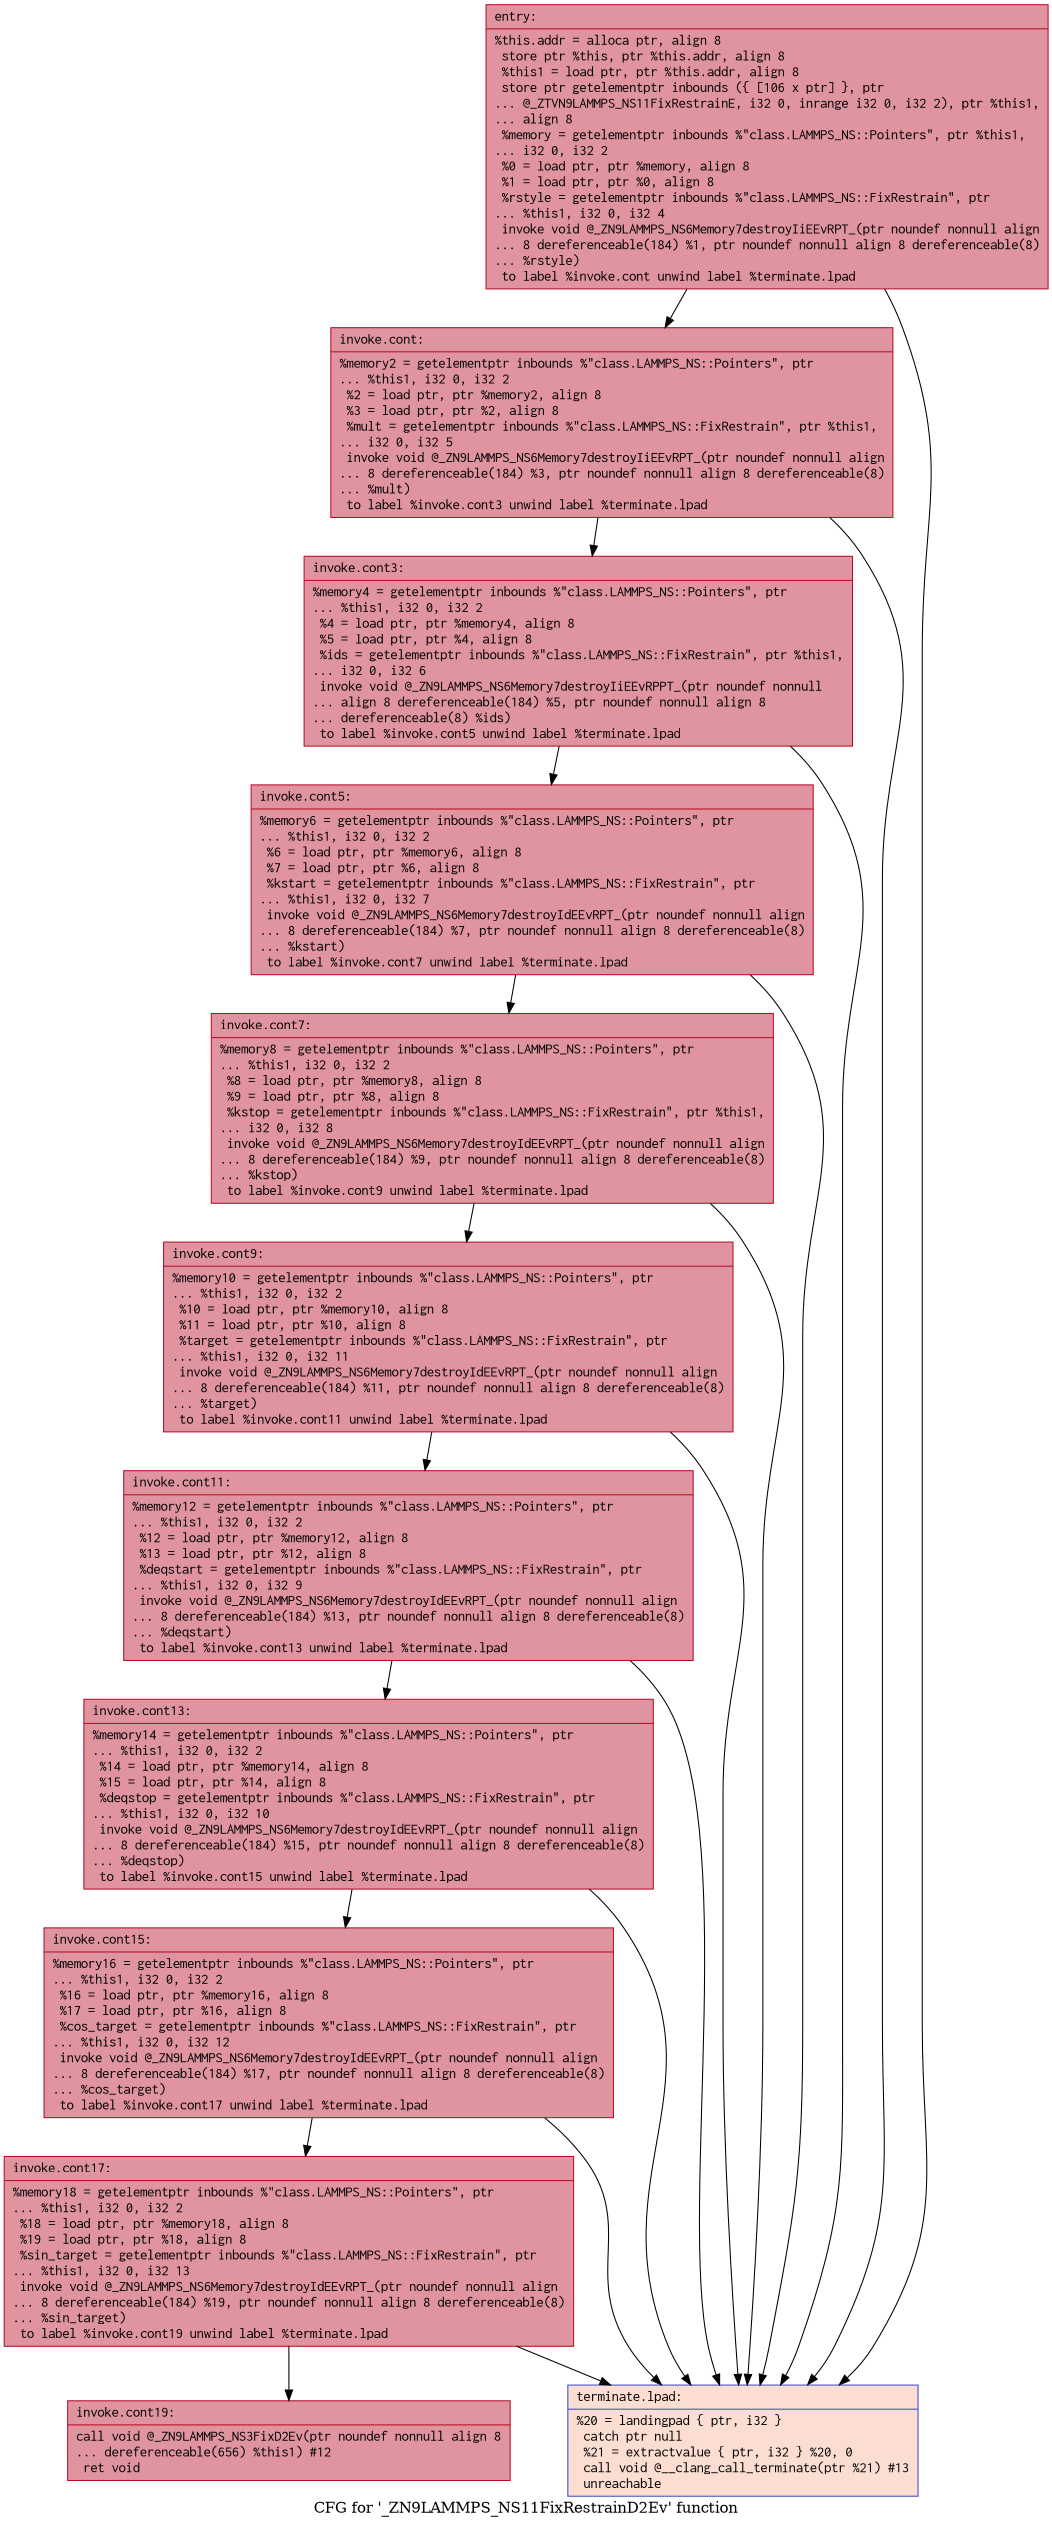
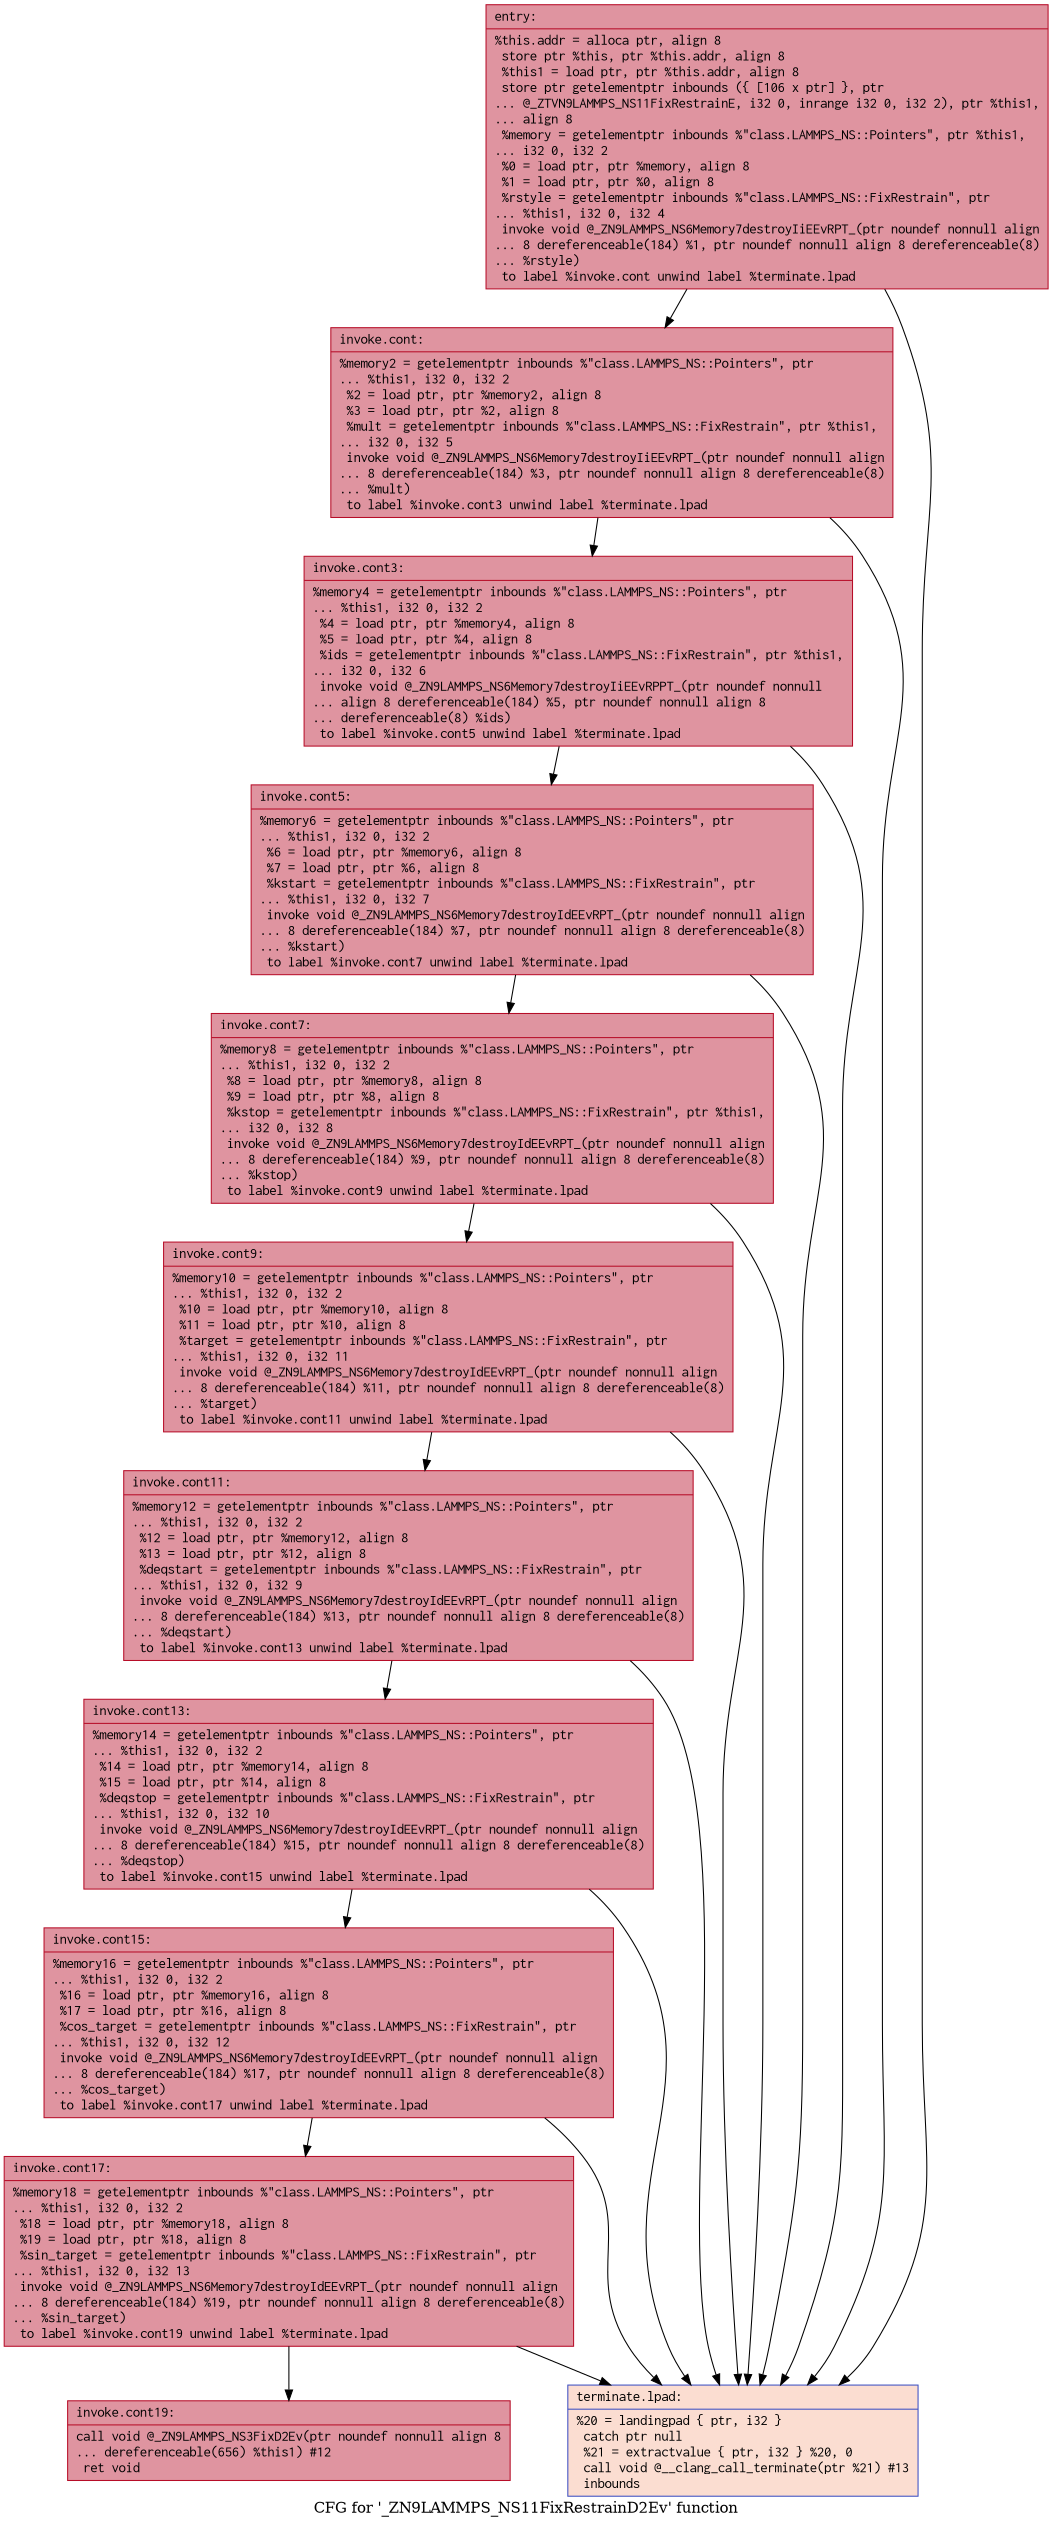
  digraph {
    label="CFG for '_ZN9LAMMPS_NS11FixRestrainD2Ev' function"
    node [color="#b70d28ff" fillcolor="#b70d2870" fontname=Courier shape=record style=filled]
    n1 [label="{entry:\l|  %this.addr = alloca ptr, align 8\l  store ptr %this, ptr %this.addr, align 8\l  %this1 = load ptr, ptr %this.addr, align 8\l  store ptr getelementptr inbounds (\{ [106 x ptr] \}, ptr\l... @_ZTVN9LAMMPS_NS11FixRestrainE, i32 0, inrange i32 0, i32 2), ptr %this1,\l... align 8\l  %memory = getelementptr inbounds %\"class.LAMMPS_NS::Pointers\", ptr %this1,\l... i32 0, i32 2\l  %0 = load ptr, ptr %memory, align 8\l  %1 = load ptr, ptr %0, align 8\l  %rstyle = getelementptr inbounds %\"class.LAMMPS_NS::FixRestrain\", ptr\l... %this1, i32 0, i32 4\l  invoke void @_ZN9LAMMPS_NS6Memory7destroyIiEEvRPT_(ptr noundef nonnull align\l... 8 dereferenceable(184) %1, ptr noundef nonnull align 8 dereferenceable(8)\l... %rstyle)\l          to label %invoke.cont unwind label %terminate.lpad\l}"]
    n2 [label="{invoke.cont:\l|  %memory2 = getelementptr inbounds %\"class.LAMMPS_NS::Pointers\", ptr\l... %this1, i32 0, i32 2\l  %2 = load ptr, ptr %memory2, align 8\l  %3 = load ptr, ptr %2, align 8\l  %mult = getelementptr inbounds %\"class.LAMMPS_NS::FixRestrain\", ptr %this1,\l... i32 0, i32 5\l  invoke void @_ZN9LAMMPS_NS6Memory7destroyIiEEvRPT_(ptr noundef nonnull align\l... 8 dereferenceable(184) %3, ptr noundef nonnull align 8 dereferenceable(8)\l... %mult)\l          to label %invoke.cont3 unwind label %terminate.lpad\l}"]
-   n3 [color="#3d50c3ff" fillcolor="#f7b39670" label="{terminate.lpad:\l|  %20 = landingpad \{ ptr, i32 \}\l          catch ptr null\l  %21 = extractvalue \{ ptr, i32 \} %20, 0\l  call void @__clang_call_terminate(ptr %21) #13\l  unreachable\l}"]
+   n3 [color="#3d50c3ff" fillcolor="#f7b39670" label="{terminate.lpad:\l|  %20 = landingpad \{ ptr, i32 \}\l          catch ptr null\l  %21 = extractvalue \{ ptr, i32 \} %20, 0\l  call void @__clang_call_terminate(ptr %21) #13\l  inbounds\l}"]
    n4 [label="{invoke.cont3:\l|  %memory4 = getelementptr inbounds %\"class.LAMMPS_NS::Pointers\", ptr\l... %this1, i32 0, i32 2\l  %4 = load ptr, ptr %memory4, align 8\l  %5 = load ptr, ptr %4, align 8\l  %ids = getelementptr inbounds %\"class.LAMMPS_NS::FixRestrain\", ptr %this1,\l... i32 0, i32 6\l  invoke void @_ZN9LAMMPS_NS6Memory7destroyIiEEvRPPT_(ptr noundef nonnull\l... align 8 dereferenceable(184) %5, ptr noundef nonnull align 8\l... dereferenceable(8) %ids)\l          to label %invoke.cont5 unwind label %terminate.lpad\l}"]
    n5 [label="{invoke.cont5:\l|  %memory6 = getelementptr inbounds %\"class.LAMMPS_NS::Pointers\", ptr\l... %this1, i32 0, i32 2\l  %6 = load ptr, ptr %memory6, align 8\l  %7 = load ptr, ptr %6, align 8\l  %kstart = getelementptr inbounds %\"class.LAMMPS_NS::FixRestrain\", ptr\l... %this1, i32 0, i32 7\l  invoke void @_ZN9LAMMPS_NS6Memory7destroyIdEEvRPT_(ptr noundef nonnull align\l... 8 dereferenceable(184) %7, ptr noundef nonnull align 8 dereferenceable(8)\l... %kstart)\l          to label %invoke.cont7 unwind label %terminate.lpad\l}"]
    n6 [label="{invoke.cont7:\l|  %memory8 = getelementptr inbounds %\"class.LAMMPS_NS::Pointers\", ptr\l... %this1, i32 0, i32 2\l  %8 = load ptr, ptr %memory8, align 8\l  %9 = load ptr, ptr %8, align 8\l  %kstop = getelementptr inbounds %\"class.LAMMPS_NS::FixRestrain\", ptr %this1,\l... i32 0, i32 8\l  invoke void @_ZN9LAMMPS_NS6Memory7destroyIdEEvRPT_(ptr noundef nonnull align\l... 8 dereferenceable(184) %9, ptr noundef nonnull align 8 dereferenceable(8)\l... %kstop)\l          to label %invoke.cont9 unwind label %terminate.lpad\l}"]
    n7 [label="{invoke.cont9:\l|  %memory10 = getelementptr inbounds %\"class.LAMMPS_NS::Pointers\", ptr\l... %this1, i32 0, i32 2\l  %10 = load ptr, ptr %memory10, align 8\l  %11 = load ptr, ptr %10, align 8\l  %target = getelementptr inbounds %\"class.LAMMPS_NS::FixRestrain\", ptr\l... %this1, i32 0, i32 11\l  invoke void @_ZN9LAMMPS_NS6Memory7destroyIdEEvRPT_(ptr noundef nonnull align\l... 8 dereferenceable(184) %11, ptr noundef nonnull align 8 dereferenceable(8)\l... %target)\l          to label %invoke.cont11 unwind label %terminate.lpad\l}"]
    n8 [label="{invoke.cont11:\l|  %memory12 = getelementptr inbounds %\"class.LAMMPS_NS::Pointers\", ptr\l... %this1, i32 0, i32 2\l  %12 = load ptr, ptr %memory12, align 8\l  %13 = load ptr, ptr %12, align 8\l  %deqstart = getelementptr inbounds %\"class.LAMMPS_NS::FixRestrain\", ptr\l... %this1, i32 0, i32 9\l  invoke void @_ZN9LAMMPS_NS6Memory7destroyIdEEvRPT_(ptr noundef nonnull align\l... 8 dereferenceable(184) %13, ptr noundef nonnull align 8 dereferenceable(8)\l... %deqstart)\l          to label %invoke.cont13 unwind label %terminate.lpad\l}"]
    n9 [label="{invoke.cont13:\l|  %memory14 = getelementptr inbounds %\"class.LAMMPS_NS::Pointers\", ptr\l... %this1, i32 0, i32 2\l  %14 = load ptr, ptr %memory14, align 8\l  %15 = load ptr, ptr %14, align 8\l  %deqstop = getelementptr inbounds %\"class.LAMMPS_NS::FixRestrain\", ptr\l... %this1, i32 0, i32 10\l  invoke void @_ZN9LAMMPS_NS6Memory7destroyIdEEvRPT_(ptr noundef nonnull align\l... 8 dereferenceable(184) %15, ptr noundef nonnull align 8 dereferenceable(8)\l... %deqstop)\l          to label %invoke.cont15 unwind label %terminate.lpad\l}"]
    n10 [label="{invoke.cont15:\l|  %memory16 = getelementptr inbounds %\"class.LAMMPS_NS::Pointers\", ptr\l... %this1, i32 0, i32 2\l  %16 = load ptr, ptr %memory16, align 8\l  %17 = load ptr, ptr %16, align 8\l  %cos_target = getelementptr inbounds %\"class.LAMMPS_NS::FixRestrain\", ptr\l... %this1, i32 0, i32 12\l  invoke void @_ZN9LAMMPS_NS6Memory7destroyIdEEvRPT_(ptr noundef nonnull align\l... 8 dereferenceable(184) %17, ptr noundef nonnull align 8 dereferenceable(8)\l... %cos_target)\l          to label %invoke.cont17 unwind label %terminate.lpad\l}"]
    n11 [label="{invoke.cont17:\l|  %memory18 = getelementptr inbounds %\"class.LAMMPS_NS::Pointers\", ptr\l... %this1, i32 0, i32 2\l  %18 = load ptr, ptr %memory18, align 8\l  %19 = load ptr, ptr %18, align 8\l  %sin_target = getelementptr inbounds %\"class.LAMMPS_NS::FixRestrain\", ptr\l... %this1, i32 0, i32 13\l  invoke void @_ZN9LAMMPS_NS6Memory7destroyIdEEvRPT_(ptr noundef nonnull align\l... 8 dereferenceable(184) %19, ptr noundef nonnull align 8 dereferenceable(8)\l... %sin_target)\l          to label %invoke.cont19 unwind label %terminate.lpad\l}"]
    n12 [label="{invoke.cont19:\l|  call void @_ZN9LAMMPS_NS3FixD2Ev(ptr noundef nonnull align 8\l... dereferenceable(656) %this1) #12\l  ret void\l}"]
    n1 -> n2
    n1 -> n3
    n2 -> n3
    n2 -> n4
    n4 -> n3
    n4 -> n5
    n5 -> n3
    n5 -> n6
    n6 -> n3
    n6 -> n7
    n7 -> n3
    n7 -> n8
    n8 -> n3
    n8 -> n9
    n9 -> n3
    n9 -> n10
    n10 -> n3
    n10 -> n11
    n11 -> n3
    n11 -> n12
  }
